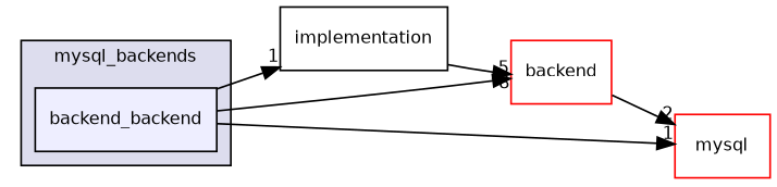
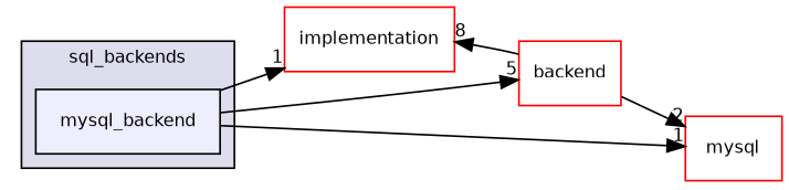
  digraph {
    compound=true
    rankdir=LR
    node [fillcolor=white fontname=Helvetica fontsize=10 shape=box style=filled]
    edge [headlabel=1 labeldistance=1.5 labelfontname=Helvetica labelfontsize=10]
-   n1 [fillcolor="#eeeeff" label=backend_backend pencolor=black]
-   n2 [label=implementation fillcolor="" style=""]
+   n1 [fillcolor="#eeeeff" label=mysql_backend pencolor=black]
+   n2 [label=implementation color=red fillcolor="" style=""]
    n3 [color=red label=backend]
    n4 [color=red label=mysql]
    subgraph cluster_1 {
      bgcolor="#ddddee"
      fontname=Helvetica
      fontsize=10
-     label=mysql_backends
+     label=sql_backends
      pencolor=black
      n1
    }
    n1 -> n2
    n1 -> n3 [headlabel=5]
    n1 -> n4
-   n2 -> n3 [headlabel=8]
+   n3 -> n2 [headlabel=8]
    n3 -> n4 [headlabel=2]
  }
